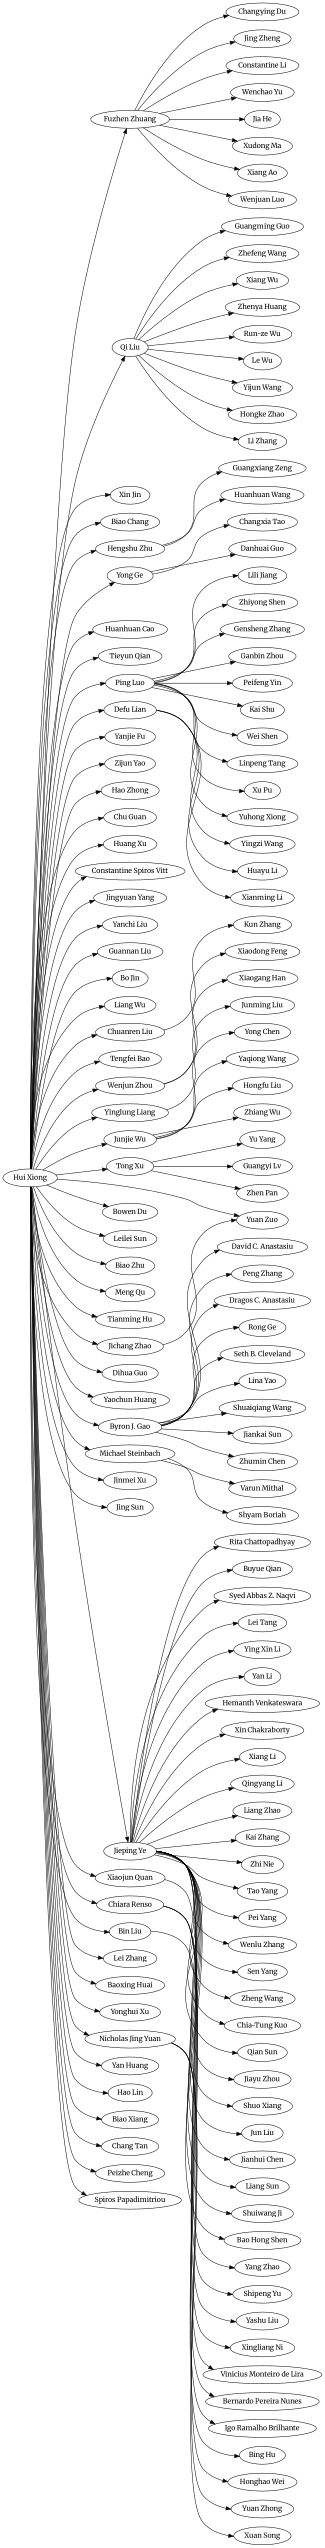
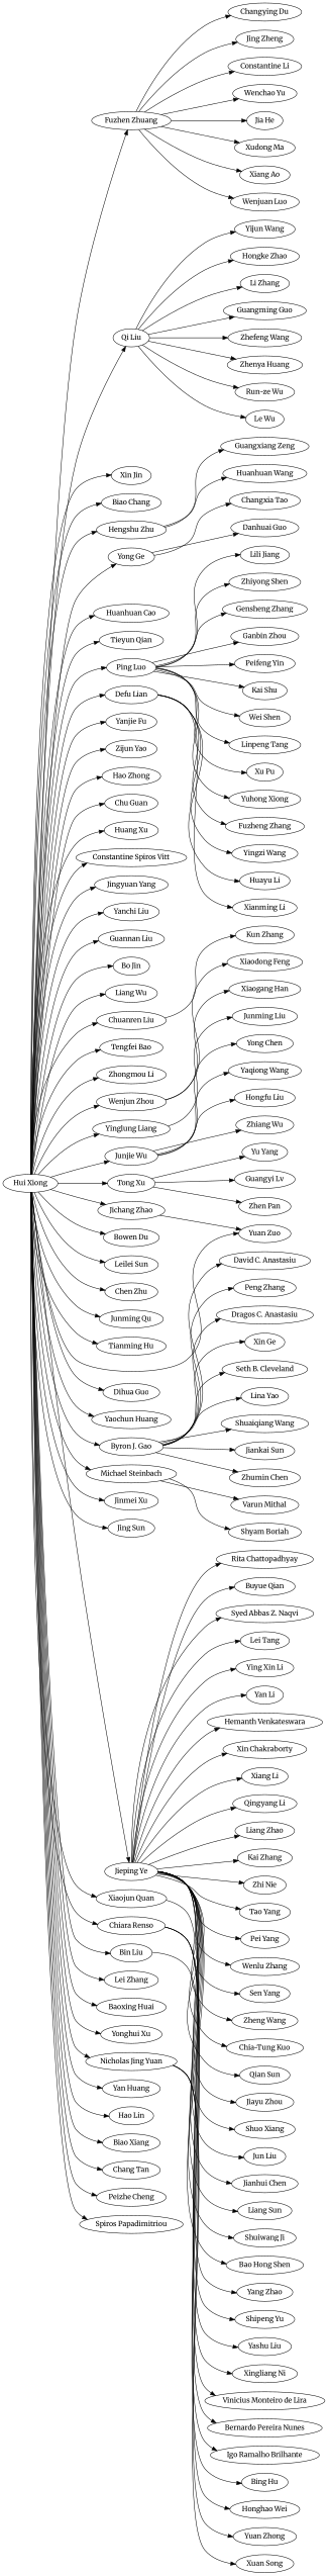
  strict digraph {
    fontname=Merriweather
    rankdir=LR
    node [fontname=Merriweather]
    edge [fontname=Merriweather]
    "Hui Xiong"
    "Fuzhen Zhuang"
    "Qi Liu"
    "Xin Jin"
    "Biao Chang"
    "Hengshu Zhu"
    "Yong Ge"
    "Huanhuan Cao"
    "Tieyun Qian"
    "Ping Luo"
    "Defu Lian"
    "Yanjie Fu"
    "Zijun Yao"
    "Hao Zhong"
    "Chu Guan"
    "Huang Xu"
    n17 [label="Constantine Spiros Vitt"]
    "Jingyuan Yang"
    "Yanchi Liu"
    "Guannan Liu"
    "Bo Jin"
    "Liang Wu"
    "Chuanren Liu"
    "Tengfei Bao"
+   "Zhongmou Li"
    "Wenjun Zhou"
    "Yinglung Liang"
    "Junjie Wu"
    "Yuan Zuo"
    "Tong Xu"
    "Bowen Du"
    "Leilei Sun"
-   "Chen Zhu" [label="Biao Zhu"]
-   "Meng Qu"
+   "Chen Zhu"
+   "Meng Qu" [label="Junming Qu"]
    "Tianming Hu"
    "Byron J. Gao"
    "Dihua Guo"
    "Yaochun Huang"
    "Michael Steinbach"
    "Jieping Ye"
    "Jinmei Xu"
    "Jing Sun"
    "Xiaojun Quan"
    "Jichang Zhao"
    "Chiara Renso"
    "Bin Liu"
    "Lei Zhang"
    "Baoxing Huai"
    "Yonghui Xu"
    "Nicholas Jing Yuan"
    "Yan Huang"
    "Hao Lin"
    "Biao Xiang"
    "Chang Tan"
    "Peizhe Cheng"
    "Spiros Papadimitriou"
    "Wenjuan Luo"
    "Changying Du"
    "Jing Zheng"
    n60 [label="Constantine Li"]
    "Wenchao Yu"
    "Jia He"
    "Xudong Ma"
    "Xiang Ao"
    "Le Wu"
    "Yijun Wang"
    "Hongke Zhao"
    "Li Zhang"
    "Guangming Guo"
    "Zhefeng Wang"
-   "Xiang Wu"
    "Zhenya Huang"
    "Run-ze Wu"
    n74 [label="Huanhuan Wang"]
    "Guangxiang Zeng"
    "Danhuai Guo"
    "Changxia Tao"
    "Kai Shu"
    "Wei Shen"
    "Linpeng Tang"
    "Xu Pu"
    "Yuhong Xiong"
    "Lili Jiang"
    "Zhiyong Shen"
    "Gensheng Zhang"
    "Ganbin Zhou"
    "Peifeng Yin"
    "Xianming Li"
+   "Fuzheng Zhang"
    "Yingzi Wang"
    "Huayu Li"
    "Kun Zhang"
    "Xiaogang Han"
    "Xiaodong Feng"
    "Junming Liu"
    "Zhiang Wu"
    "Yong Chen"
    "Yaqiong Wang"
    "Hongfu Liu"
    "Zhen Pan"
    "Yu Yang"
    "Guangyi Lv"
    "Lina Yao"
    "Shuaiqiang Wang"
    "Jiankai Sun"
    "Zhumin Chen"
    "David C. Anastasiu"
    "Peng Zhang"
    "Dragos C. Anastasiu"
-   "Rong Ge"
+   "Rong Ge" [label="Xin Ge"]
    "Seth B. Cleveland"
    "Shyam Boriah"
    "Varun Mithal"
    "Yan Li"
    "Hemanth Venkateswara"
    n116 [label="Xin Chakraborty"]
    "Xiang Li"
    "Qingyang Li"
    "Liang Zhao"
    "Kai Zhang"
    "Zhi Nie"
    "Tao Yang"
    "Pei Yang"
    "Wenlu Zhang"
    "Sen Yang"
    "Zheng Wang"
    "Chia-Tung Kuo"
    "Qian Sun"
    "Jiayu Zhou"
    "Shuo Xiang"
    "Jun Liu"
    "Jianhui Chen"
    "Liang Sun"
    "Shuiwang Ji"
    "Bao Hong Shen"
    n136 [label="Yang Zhao"]
    "Shipeng Yu"
    "Yashu Liu"
    "Rita Chattopadhyay"
    "Buyue Qian"
    "Syed Abbas Z. Naqvi"
    "Lei Tang"
    "Ying Xin Li"
    "Xingliang Ni"
    "Igo Ramalho Brilhante"
    "Vinicius Monteiro de Lira"
    "Bernardo Pereira Nunes"
    "Bing Hu"
    "Xuan Song"
    "Honghao Wei"
    "Yuan Zhong"
    "Hui Xiong" -> "Fuzhen Zhuang"
    "Hui Xiong" -> "Qi Liu"
    "Hui Xiong" -> "Xin Jin"
    "Hui Xiong" -> "Biao Chang"
    "Hui Xiong" -> "Hengshu Zhu"
    "Hui Xiong" -> "Yong Ge"
    "Hui Xiong" -> "Huanhuan Cao"
    "Hui Xiong" -> "Tieyun Qian"
    "Hui Xiong" -> "Ping Luo"
    "Hui Xiong" -> "Defu Lian"
    "Hui Xiong" -> "Yanjie Fu"
    "Hui Xiong" -> "Zijun Yao"
    "Hui Xiong" -> "Hao Zhong"
    "Hui Xiong" -> "Chu Guan"
    "Hui Xiong" -> "Huang Xu"
    "Hui Xiong" -> n17
    "Hui Xiong" -> "Jingyuan Yang"
    "Hui Xiong" -> "Yanchi Liu"
    "Hui Xiong" -> "Guannan Liu"
    "Hui Xiong" -> "Bo Jin"
    "Hui Xiong" -> "Liang Wu"
    "Hui Xiong" -> "Chuanren Liu"
    "Hui Xiong" -> "Tengfei Bao"
+   "Hui Xiong" -> "Zhongmou Li"
    "Hui Xiong" -> "Wenjun Zhou"
    "Hui Xiong" -> "Yinglung Liang"
    "Hui Xiong" -> "Junjie Wu"
    "Hui Xiong" -> "Yuan Zuo"
    "Hui Xiong" -> "Tong Xu"
    "Hui Xiong" -> "Bowen Du"
    "Hui Xiong" -> "Leilei Sun"
    "Hui Xiong" -> "Chen Zhu"
    "Hui Xiong" -> "Meng Qu"
    "Hui Xiong" -> "Tianming Hu"
    "Hui Xiong" -> "Byron J. Gao"
    "Hui Xiong" -> "Dihua Guo"
    "Hui Xiong" -> "Yaochun Huang"
    "Hui Xiong" -> "Michael Steinbach"
    "Hui Xiong" -> "Jieping Ye"
    "Hui Xiong" -> "Jinmei Xu"
    "Hui Xiong" -> "Jing Sun"
    "Hui Xiong" -> "Xiaojun Quan"
    "Hui Xiong" -> "Jichang Zhao"
    "Hui Xiong" -> "Chiara Renso"
    "Hui Xiong" -> "Bin Liu"
    "Hui Xiong" -> "Lei Zhang"
    "Hui Xiong" -> "Baoxing Huai"
    "Hui Xiong" -> "Yonghui Xu"
    "Hui Xiong" -> "Nicholas Jing Yuan"
    "Hui Xiong" -> "Yan Huang"
    "Hui Xiong" -> "Hao Lin"
    "Hui Xiong" -> "Biao Xiang"
    "Hui Xiong" -> "Chang Tan"
    "Hui Xiong" -> "Peizhe Cheng"
    "Hui Xiong" -> "Spiros Papadimitriou"
    "Fuzhen Zhuang" -> "Wenjuan Luo"
    "Fuzhen Zhuang" -> "Changying Du"
    "Fuzhen Zhuang" -> "Jing Zheng"
    "Fuzhen Zhuang" -> n60
    "Fuzhen Zhuang" -> "Wenchao Yu"
    "Fuzhen Zhuang" -> "Jia He"
    "Fuzhen Zhuang" -> "Xudong Ma"
    "Fuzhen Zhuang" -> "Xiang Ao"
    "Qi Liu" -> "Le Wu"
    "Qi Liu" -> "Yijun Wang"
    "Qi Liu" -> "Hongke Zhao"
    "Qi Liu" -> "Li Zhang"
    "Qi Liu" -> "Guangming Guo"
    "Qi Liu" -> "Zhefeng Wang"
-   "Qi Liu" -> "Xiang Wu"
    "Qi Liu" -> "Zhenya Huang"
    "Qi Liu" -> "Run-ze Wu"
    "Hengshu Zhu" -> n74
    "Hengshu Zhu" -> "Guangxiang Zeng"
    "Yong Ge" -> "Danhuai Guo"
    "Yong Ge" -> "Changxia Tao"
    "Ping Luo" -> "Kai Shu"
    "Ping Luo" -> "Wei Shen"
    "Ping Luo" -> "Linpeng Tang"
    "Ping Luo" -> "Xu Pu"
    "Ping Luo" -> "Yuhong Xiong"
    "Ping Luo" -> "Lili Jiang"
    "Ping Luo" -> "Zhiyong Shen"
    "Ping Luo" -> "Gensheng Zhang"
    "Ping Luo" -> "Ganbin Zhou"
    "Ping Luo" -> "Peifeng Yin"
    "Defu Lian" -> "Xianming Li"
+   "Defu Lian" -> "Fuzheng Zhang"
    "Defu Lian" -> "Yingzi Wang"
    "Defu Lian" -> "Huayu Li"
    "Chuanren Liu" -> "Kun Zhang"
    "Wenjun Zhou" -> "Xiaogang Han"
    "Wenjun Zhou" -> "Xiaodong Feng"
    "Yinglung Liang" -> "Junming Liu"
    "Junjie Wu" -> "Zhiang Wu"
    "Junjie Wu" -> "Yong Chen"
    "Junjie Wu" -> "Yaqiong Wang"
    "Junjie Wu" -> "Hongfu Liu"
    "Tong Xu" -> "Zhen Pan"
    "Tong Xu" -> "Yu Yang"
    "Tong Xu" -> "Guangyi Lv"
    "Byron J. Gao" -> "Lina Yao"
    "Byron J. Gao" -> "Shuaiqiang Wang"
    "Byron J. Gao" -> "Jiankai Sun"
    "Byron J. Gao" -> "Zhumin Chen"
    "Byron J. Gao" -> "David C. Anastasiu"
    "Byron J. Gao" -> "Peng Zhang"
    "Byron J. Gao" -> "Dragos C. Anastasiu"
    "Byron J. Gao" -> "Rong Ge"
    "Byron J. Gao" -> "Seth B. Cleveland"
    "Michael Steinbach" -> "Shyam Boriah"
    "Michael Steinbach" -> "Varun Mithal"
    "Jieping Ye" -> "Yan Li"
    "Jieping Ye" -> "Hemanth Venkateswara"
    "Jieping Ye" -> n116
    "Jieping Ye" -> "Xiang Li"
    "Jieping Ye" -> "Qingyang Li"
    "Jieping Ye" -> "Liang Zhao"
    "Jieping Ye" -> "Kai Zhang"
    "Jieping Ye" -> "Zhi Nie"
    "Jieping Ye" -> "Tao Yang"
    "Jieping Ye" -> "Pei Yang"
    "Jieping Ye" -> "Wenlu Zhang"
    "Jieping Ye" -> "Sen Yang"
    "Jieping Ye" -> "Zheng Wang"
    "Jieping Ye" -> "Chia-Tung Kuo"
    "Jieping Ye" -> "Qian Sun"
    "Jieping Ye" -> "Jiayu Zhou"
    "Jieping Ye" -> "Shuo Xiang"
    "Jieping Ye" -> "Jun Liu"
    "Jieping Ye" -> "Jianhui Chen"
    "Jieping Ye" -> "Liang Sun"
    "Jieping Ye" -> "Shuiwang Ji"
    "Jieping Ye" -> "Bao Hong Shen"
    "Jieping Ye" -> n136
    "Jieping Ye" -> "Shipeng Yu"
    "Jieping Ye" -> "Yashu Liu"
    "Jieping Ye" -> "Rita Chattopadhyay"
    "Jieping Ye" -> "Buyue Qian"
    "Jieping Ye" -> "Syed Abbas Z. Naqvi"
    "Jieping Ye" -> "Lei Tang"
    "Jieping Ye" -> "Ying Xin Li"
    "Xiaojun Quan" -> "Xingliang Ni"
    "Jichang Zhao" -> "Yuan Zuo"
    "Chiara Renso" -> "Igo Ramalho Brilhante"
    "Chiara Renso" -> "Vinicius Monteiro de Lira"
    "Chiara Renso" -> "Bernardo Pereira Nunes"
    "Bin Liu" -> "Bing Hu"
    "Nicholas Jing Yuan" -> "Xuan Song"
    "Nicholas Jing Yuan" -> "Honghao Wei"
    "Nicholas Jing Yuan" -> "Yuan Zhong"
  }
